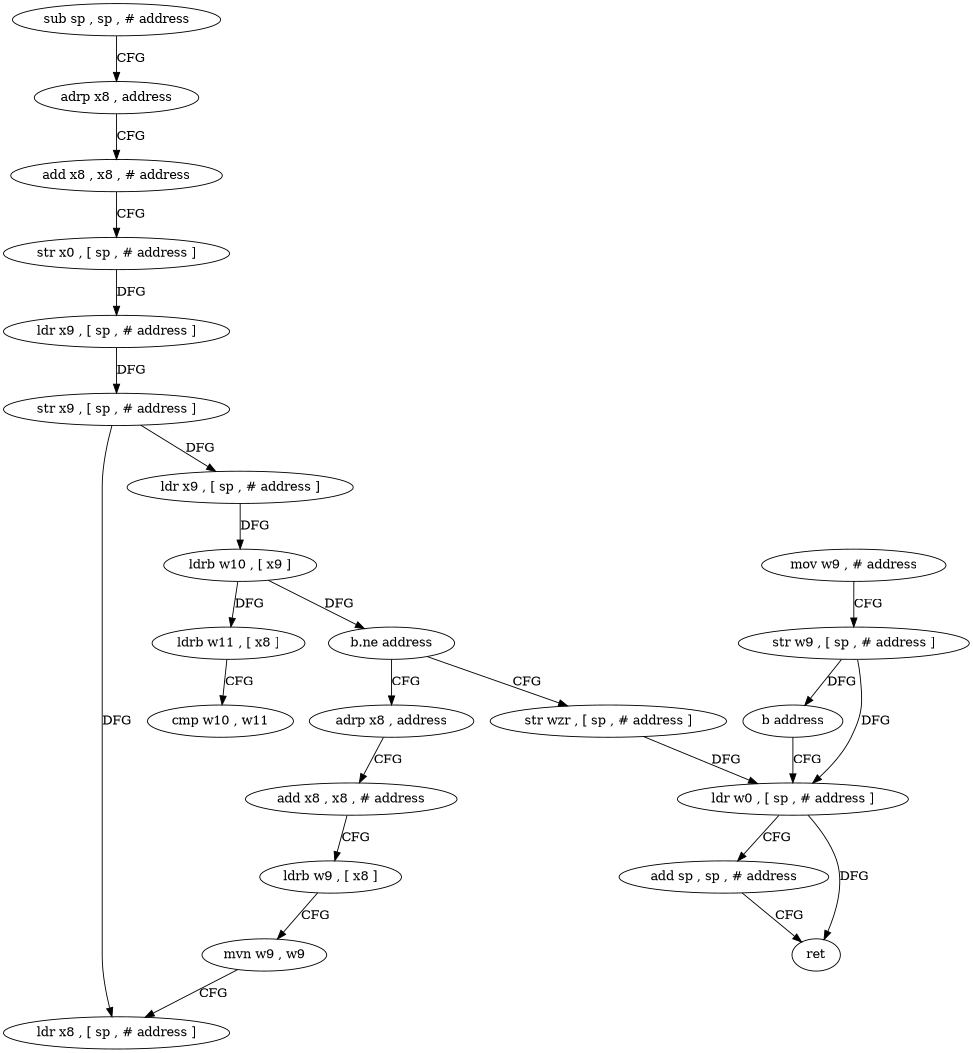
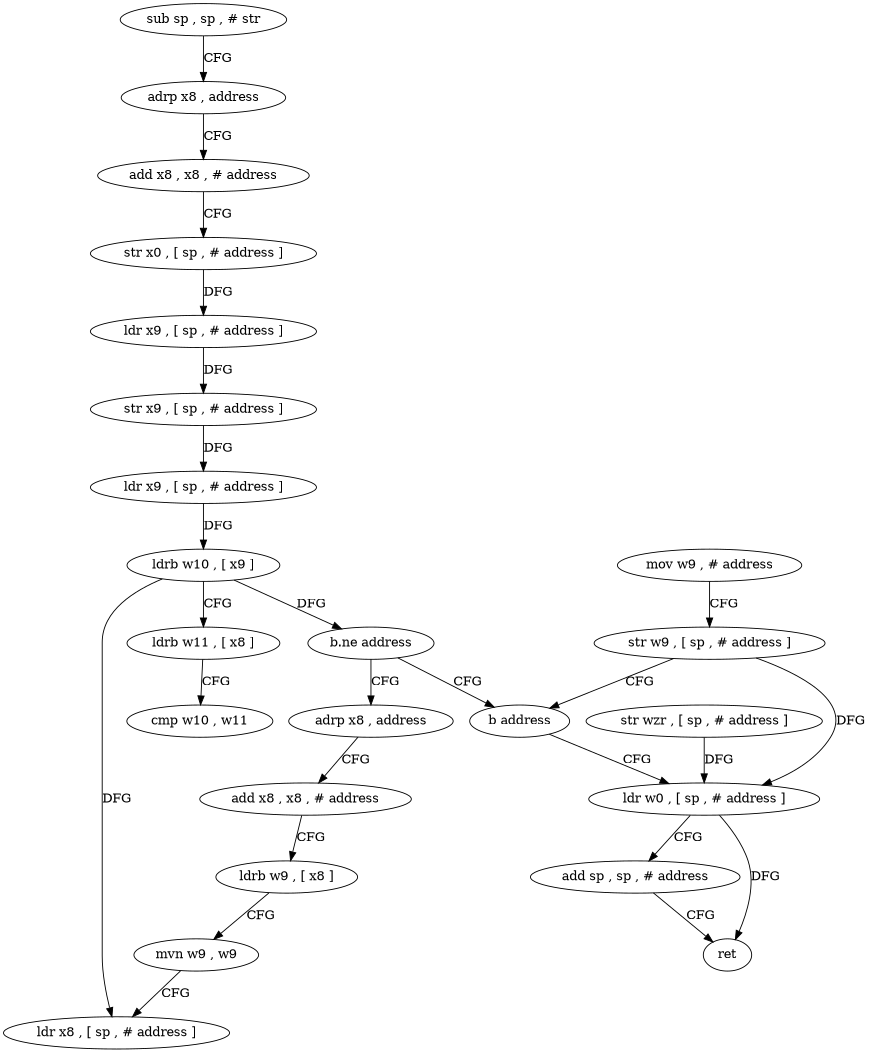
  digraph {
-   n1 [label="sub sp , sp , # address"]
+   n1 [label="sub sp , sp , # str"]
    n2 [label="adrp x8 , address"]
    n3 [label="add x8 , x8 , # address"]
    n4 [label="str x0 , [ sp , # address ]"]
    n5 [label="ldr x9 , [ sp , # address ]"]
    n6 [label="str x9 , [ sp , # address ]"]
    n7 [label="ldr x9 , [ sp , # address ]"]
    n8 [label="ldr x8 , [ sp , # address ]"]
    n9 [label="ldrb w10 , [ x9 ]"]
    n10 [label="ldrb w11 , [ x8 ]"]
    n11 [label="b.ne address"]
    n12 [label="cmp w10 , w11"]
    n13 [label="str wzr , [ sp , # address ]"]
    n14 [label="adrp x8 , address"]
    n15 [label="ldr w0 , [ sp , # address ]"]
    n16 [label="add x8 , x8 , # address"]
    n17 [label="add sp , sp , # address"]
    n18 [label=ret]
    n19 [label="ldrb w9 , [ x8 ]"]
    n20 [label="mvn w9 , w9"]
    n21 [label="mov w9 , # address"]
    n22 [label="str w9 , [ sp , # address ]"]
    n23 [label="b address"]
    n1 -> n2 [label=CFG]
    n2 -> n3 [label=CFG]
    n3 -> n4 [label=CFG]
    n4 -> n5 [label=DFG]
    n5 -> n6 [label=DFG]
    n6 -> n7 [label=DFG]
-   n6 -> n8 [label=DFG]
+   n9 -> n8 [label=DFG]
    n7 -> n9 [label=DFG]
-   n9 -> n10 [label=DFG]
+   n9 -> n10 [label=CFG]
    n9 -> n11 [label=DFG]
    n10 -> n12 [label=CFG]
-   n11 -> n13 [label=CFG]
+   n11 -> n23 [label=CFG]
    n11 -> n14 [label=CFG]
    n13 -> n15 [label=DFG]
    n14 -> n16 [label=CFG]
    n15 -> n17 [label=CFG]
    n15 -> n18 [label=DFG]
    n16 -> n19 [label=CFG]
    n17 -> n18 [label=CFG]
    n19 -> n20 [label=CFG]
    n20 -> n8 [label=CFG]
    n21 -> n22 [label=CFG]
    n22 -> n15 [label=DFG]
-   n22 -> n23 [label=DFG]
+   n22 -> n23 [label=CFG]
    n23 -> n15 [label=CFG]
  }
